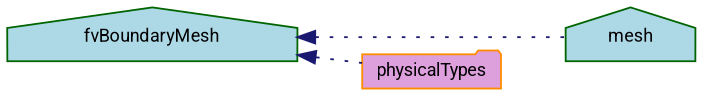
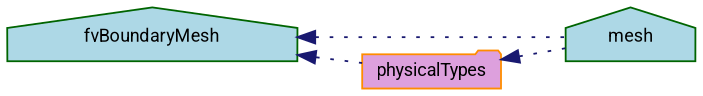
  digraph {
    fontname=Roboto
    rankdir=LR
    node [color=darkgreen fillcolor=lightblue fontname=Roboto fontsize=10 shape=house style=filled]
    edge [color=midnightblue dir=back fontname=Roboto fontsize=10 labelfontname=FreeSans labelfontsize=10 style=dotted]
    n1 [fontcolor=black height=0.2 label=fvBoundaryMesh width=0.4]
    n2 [height=0.2 label=mesh width=0.4]
    n3 [color=darkorange fillcolor=plum height=0.2 label=physicalTypes shape=folder width=0.4]
    n1 -> n2
    n1 -> n3
+   n3 -> n2
  }
